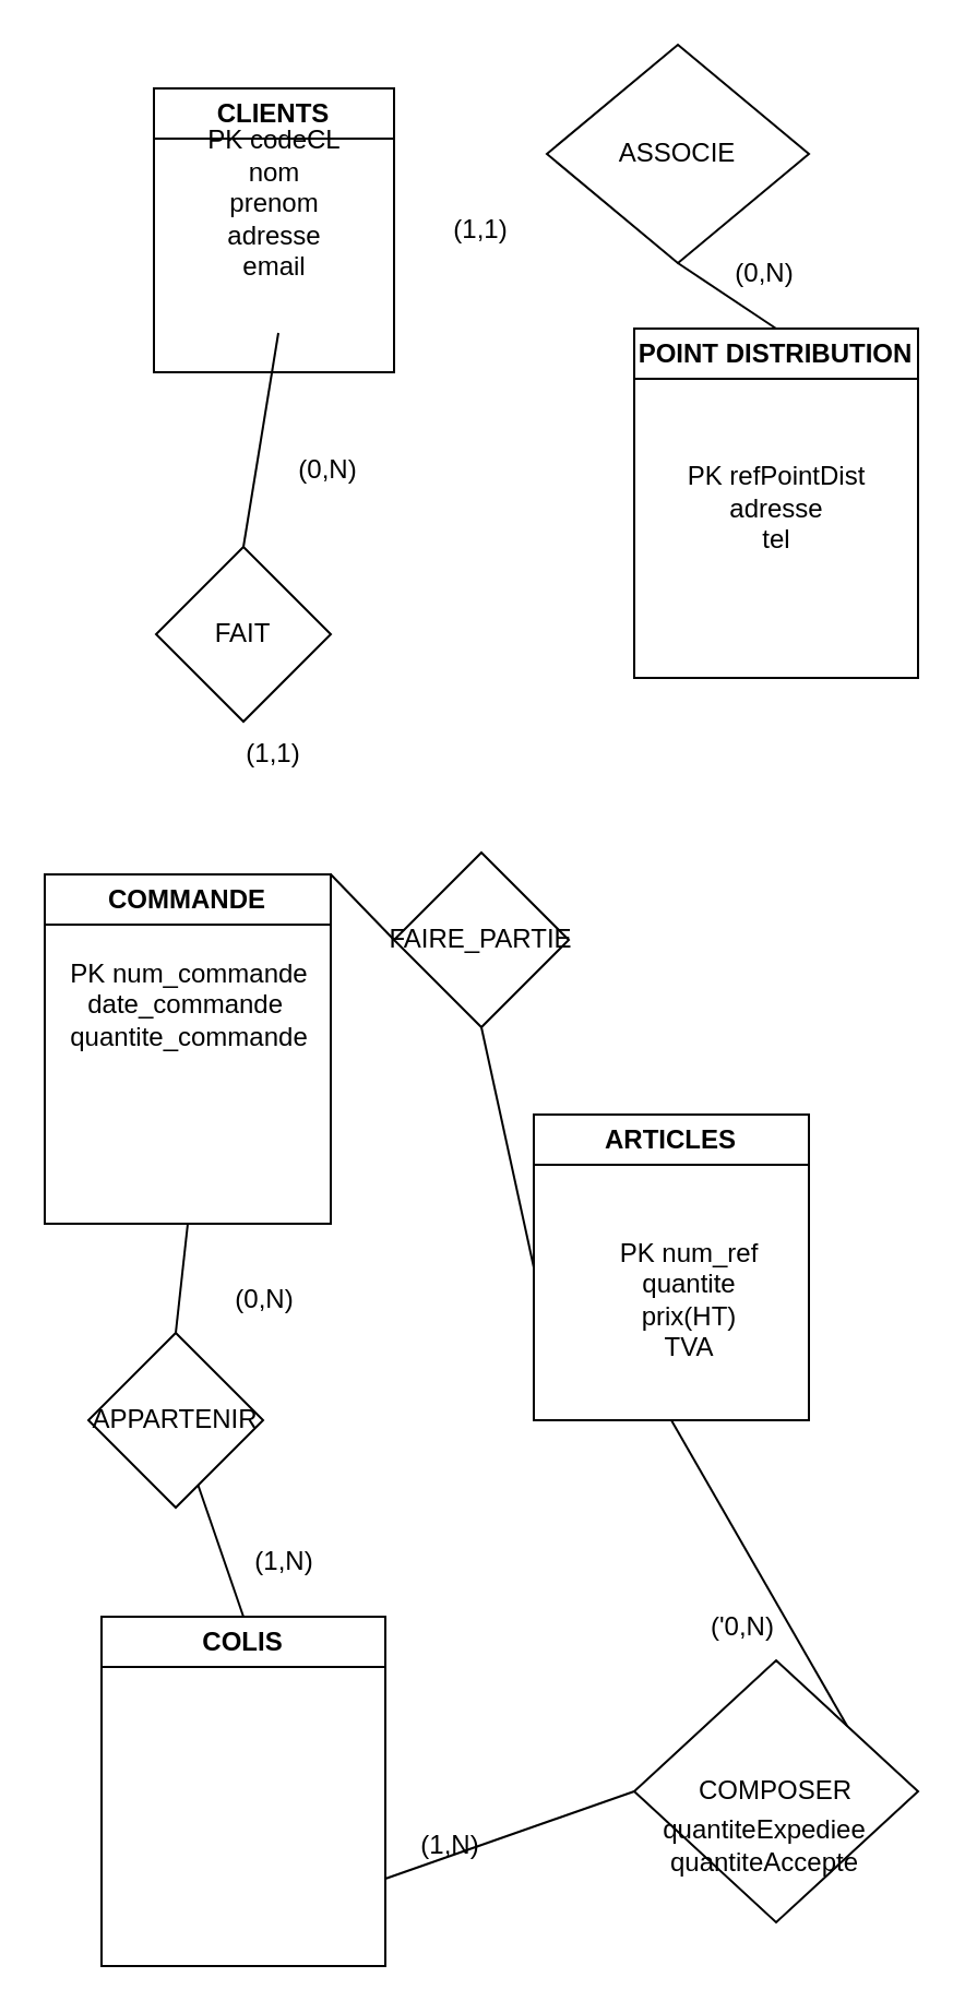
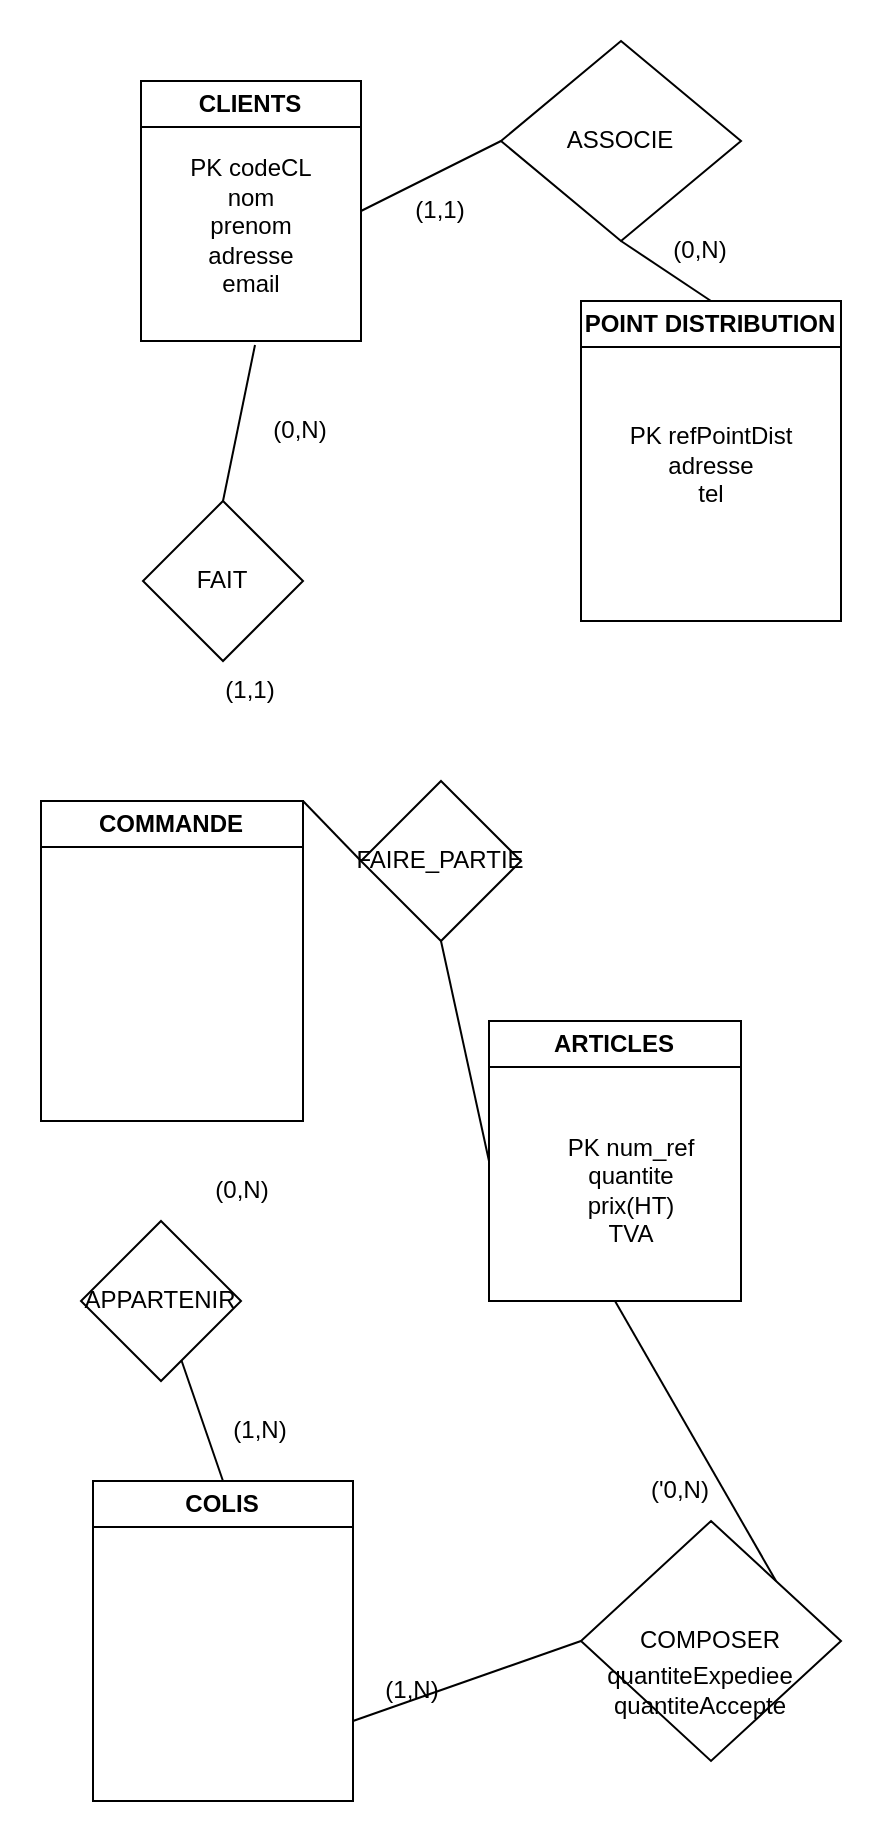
  <mxCell id="0" />
  <mxCell id="1" parent="0" />
  <mxCell id="2" value="CLIENTS " style="swimlane;whiteSpace=wrap;html=1;" vertex="1" parent="1"><mxGeometry x="70" y="40" width="110" height="130" as="geometry" /></mxCell>
- <mxCell id="3" value="&lt;div&gt;PK codeCL&lt;/div&gt;&lt;div&gt;nom&lt;/div&gt;&lt;div&gt;prenom&lt;/div&gt;&lt;div&gt;adresse&lt;/div&gt;&lt;div&gt;email&lt;br&gt;&lt;/div&gt;&lt;div&gt;&lt;br&gt;&lt;/div&gt;" style="text;html=1;align=center;verticalAlign=middle;resizable=0;points=[];autosize=1;strokeColor=none;fillColor=none;" vertex="1" parent="2"><mxGeometry x="15" y="10" width="80" height="100" as="geometry" /></mxCell>
+ <mxCell id="3" value="&lt;div&gt;PK codeCL&lt;/div&gt;&lt;div&gt;nom&lt;/div&gt;&lt;div&gt;prenom&lt;/div&gt;&lt;div&gt;adresse&lt;/div&gt;&lt;div&gt;email&lt;br&gt;&lt;/div&gt;&lt;div&gt;&lt;br&gt;&lt;/div&gt;" style="text;html=1;align=center;verticalAlign=middle;resizable=0;points=[];autosize=1;strokeColor=none;fillColor=none;" vertex="1" parent="2"><mxGeometry x="15" y="30" width="80" height="100" as="geometry" /></mxCell>
  <mxCell id="4" value="ARTICLES" style="swimlane;whiteSpace=wrap;html=1;" vertex="1" parent="1"><mxGeometry x="244" y="510" width="126" height="140" as="geometry" /></mxCell>
  <mxCell id="5" value="&lt;div&gt;PK num_ref&lt;/div&gt;&lt;div&gt;quantite &lt;br&gt;&lt;/div&gt;&lt;div&gt;prix(HT)&lt;/div&gt;&lt;div&gt;TVA&lt;br&gt;&lt;/div&gt;" style="text;html=1;align=center;verticalAlign=middle;resizable=0;points=[];autosize=1;strokeColor=none;fillColor=none;" vertex="1" parent="4"><mxGeometry x="26" y="50" width="90" height="70" as="geometry" /></mxCell>
  <mxCell id="6" value="POINT DISTRIBUTION" style="swimlane;whiteSpace=wrap;html=1;" vertex="1" parent="1"><mxGeometry x="290" y="150" width="130" height="160" as="geometry" /></mxCell>
  <mxCell id="7" value="&lt;br&gt;&lt;div&gt;PK refPointDist&lt;/div&gt;&lt;div&gt;adresse&lt;/div&gt;tel" style="text;html=1;align=center;verticalAlign=middle;resizable=0;points=[];autosize=1;strokeColor=none;fillColor=none;" vertex="1" parent="6"><mxGeometry x="15" y="40" width="100" height="70" as="geometry" /></mxCell>
  <mxCell id="8" value="ASSOCIE" style="rhombus;whiteSpace=wrap;html=1;" vertex="1" parent="1"><mxGeometry x="250" y="20" width="120" height="100" as="geometry" /></mxCell>
+ <mxCell id="9" value="" style="endArrow=none;html=1;rounded=0;entryX=0;entryY=0.5;entryDx=0;entryDy=0;exitX=1;exitY=0.5;exitDx=0;exitDy=0;" edge="1" parent="1" source="2" target="8"><mxGeometry width="50" height="50" relative="1" as="geometry"><mxPoint x="190" y="360" as="sourcePoint" /><mxPoint x="240" y="310" as="targetPoint" /></mxGeometry></mxCell>
  <mxCell id="10" value="" style="endArrow=none;html=1;rounded=0;entryX=0.5;entryY=1;entryDx=0;entryDy=0;exitX=0.5;exitY=0;exitDx=0;exitDy=0;" edge="1" parent="1" source="6" target="8"><mxGeometry width="50" height="50" relative="1" as="geometry"><mxPoint x="190" y="360" as="sourcePoint" /><mxPoint x="240" y="310" as="targetPoint" /></mxGeometry></mxCell>
  <mxCell id="11" value="(1,1)" style="text;html=1;strokeColor=none;fillColor=none;align=center;verticalAlign=middle;whiteSpace=wrap;rounded=0;" vertex="1" parent="1"><mxGeometry x="190" y="90" width="60" height="30" as="geometry" /></mxCell>
  <mxCell id="12" value="(0,N)" style="text;html=1;strokeColor=none;fillColor=none;align=center;verticalAlign=middle;whiteSpace=wrap;rounded=0;" vertex="1" parent="1"><mxGeometry x="320" y="110" width="60" height="30" as="geometry" /></mxCell>
  <mxCell id="13" value="COMMANDE" style="swimlane;whiteSpace=wrap;html=1;" vertex="1" parent="1"><mxGeometry x="20" y="400" width="131" height="160" as="geometry" /></mxCell>
- <mxCell id="14" value="&lt;div&gt;PK num_commande&lt;/div&gt;&lt;div&gt;date_commande&amp;nbsp;&lt;/div&gt;&lt;div&gt;quantite_commande&lt;br&gt;&lt;/div&gt;" style="text;html=1;align=center;verticalAlign=middle;resizable=0;points=[];autosize=1;strokeColor=none;fillColor=none;" vertex="1" parent="13"><mxGeometry x="1" y="30" width="130" height="60" as="geometry" /></mxCell>
  <mxCell id="15" value="FAIT" style="rhombus;whiteSpace=wrap;html=1;" vertex="1" parent="1"><mxGeometry x="71" y="250" width="80" height="80" as="geometry" /></mxCell>
  <mxCell id="16" value="" style="endArrow=none;html=1;rounded=0;entryX=0.525;entryY=1.02;entryDx=0;entryDy=0;entryPerimeter=0;exitX=0.5;exitY=0;exitDx=0;exitDy=0;" edge="1" parent="1" source="15" target="3"><mxGeometry width="50" height="50" relative="1" as="geometry"><mxPoint x="170" y="360" as="sourcePoint" /><mxPoint x="220" y="310" as="targetPoint" /></mxGeometry></mxCell>
  <mxCell id="17" value="(1,1)" style="text;html=1;strokeColor=none;fillColor=none;align=center;verticalAlign=middle;whiteSpace=wrap;rounded=0;" vertex="1" parent="1"><mxGeometry x="95" y="330" width="60" height="30" as="geometry" /></mxCell>
  <mxCell id="18" value="(0,N)" style="text;html=1;strokeColor=none;fillColor=none;align=center;verticalAlign=middle;whiteSpace=wrap;rounded=0;" vertex="1" parent="1"><mxGeometry x="120" y="200" width="60" height="30" as="geometry" /></mxCell>
  <mxCell id="19" value="FAIRE_PARTIE" style="rhombus;whiteSpace=wrap;html=1;" vertex="1" parent="1"><mxGeometry x="180" y="390" width="80" height="80" as="geometry" /></mxCell>
  <mxCell id="20" value="" style="endArrow=none;html=1;rounded=0;entryX=0;entryY=0.5;entryDx=0;entryDy=0;" edge="1" parent="1" target="4"><mxGeometry width="50" height="50" relative="1" as="geometry"><mxPoint x="220" y="470" as="sourcePoint" /><mxPoint x="230" y="380" as="targetPoint" /></mxGeometry></mxCell>
  <mxCell id="21" value="" style="endArrow=none;html=1;rounded=0;exitX=1;exitY=0;exitDx=0;exitDy=0;entryX=0;entryY=0.5;entryDx=0;entryDy=0;" edge="1" parent="1" source="13" target="19"><mxGeometry width="50" height="50" relative="1" as="geometry"><mxPoint x="180" y="430" as="sourcePoint" /><mxPoint x="230" y="380" as="targetPoint" /></mxGeometry></mxCell>
  <mxCell id="22" value="COLIS" style="swimlane;whiteSpace=wrap;html=1;" vertex="1" parent="1"><mxGeometry x="46" y="740" width="130" height="160" as="geometry" /></mxCell>
  <mxCell id="23" value="COMPOSER" style="rhombus;whiteSpace=wrap;html=1;" vertex="1" parent="1"><mxGeometry x="290" y="760" width="130" height="120" as="geometry" /></mxCell>
  <mxCell id="24" value="" style="endArrow=none;html=1;rounded=0;exitX=1;exitY=0.75;exitDx=0;exitDy=0;entryX=0;entryY=0.5;entryDx=0;entryDy=0;" edge="1" parent="1" source="22" target="23"><mxGeometry width="50" height="50" relative="1" as="geometry"><mxPoint x="180" y="520" as="sourcePoint" /><mxPoint x="230" y="470" as="targetPoint" /></mxGeometry></mxCell>
  <mxCell id="25" value="" style="endArrow=none;html=1;rounded=0;exitX=0.5;exitY=1;exitDx=0;exitDy=0;entryX=1;entryY=0;entryDx=0;entryDy=0;" edge="1" parent="1" source="4" target="23"><mxGeometry width="50" height="50" relative="1" as="geometry"><mxPoint x="180" y="520" as="sourcePoint" /><mxPoint x="230" y="470" as="targetPoint" /></mxGeometry></mxCell>
  <mxCell id="26" value="APPARTENIR" style="rhombus;whiteSpace=wrap;html=1;" vertex="1" parent="1"><mxGeometry x="40" y="610" width="80" height="80" as="geometry" /></mxCell>
- <mxCell id="27" value="" style="endArrow=none;html=1;rounded=0;exitX=0.5;exitY=1;exitDx=0;exitDy=0;entryX=0.5;entryY=0;entryDx=0;entryDy=0;" edge="1" parent="1" source="13" target="26"><mxGeometry width="50" height="50" relative="1" as="geometry"><mxPoint x="180" y="520" as="sourcePoint" /><mxPoint x="230" y="470" as="targetPoint" /></mxGeometry></mxCell>
  <mxCell id="28" value="" style="endArrow=none;html=1;rounded=0;exitX=0.5;exitY=0;exitDx=0;exitDy=0;" edge="1" parent="1" source="22" target="26"><mxGeometry width="50" height="50" relative="1" as="geometry"><mxPoint x="180" y="520" as="sourcePoint" /><mxPoint x="230" y="470" as="targetPoint" /></mxGeometry></mxCell>
  <mxCell id="29" value="('0,N)" style="text;html=1;strokeColor=none;fillColor=none;align=center;verticalAlign=middle;whiteSpace=wrap;rounded=0;" vertex="1" parent="1"><mxGeometry x="310" y="730" width="60" height="30" as="geometry" /></mxCell>
  <mxCell id="30" value="(1,N)" style="text;html=1;strokeColor=none;fillColor=none;align=center;verticalAlign=middle;whiteSpace=wrap;rounded=0;" vertex="1" parent="1"><mxGeometry x="176" y="830" width="60" height="30" as="geometry" /></mxCell>
  <mxCell id="31" value="(1,N)" style="text;html=1;strokeColor=none;fillColor=none;align=center;verticalAlign=middle;whiteSpace=wrap;rounded=0;" vertex="1" parent="1"><mxGeometry x="100" y="700" width="60" height="30" as="geometry" /></mxCell>
  <mxCell id="32" value="(0,N)" style="text;html=1;strokeColor=none;fillColor=none;align=center;verticalAlign=middle;whiteSpace=wrap;rounded=0;" vertex="1" parent="1"><mxGeometry x="91" y="580" width="60" height="30" as="geometry" /></mxCell>
  <mxCell id="33" value="&lt;div&gt;quantiteExpediee&lt;/div&gt;&lt;div&gt;quantiteAccepte&lt;br&gt;&lt;/div&gt;" style="text;html=1;strokeColor=none;fillColor=none;align=center;verticalAlign=middle;whiteSpace=wrap;rounded=0;" vertex="1" parent="1"><mxGeometry x="310" y="825" width="80" height="40" as="geometry" /></mxCell>
